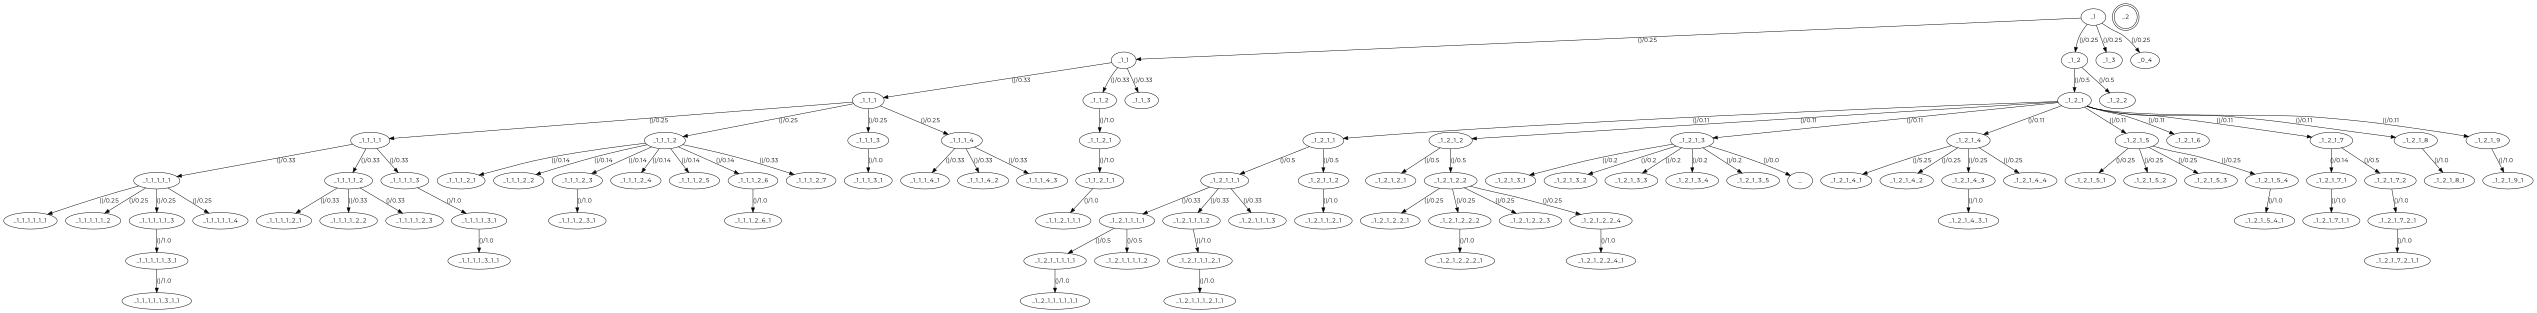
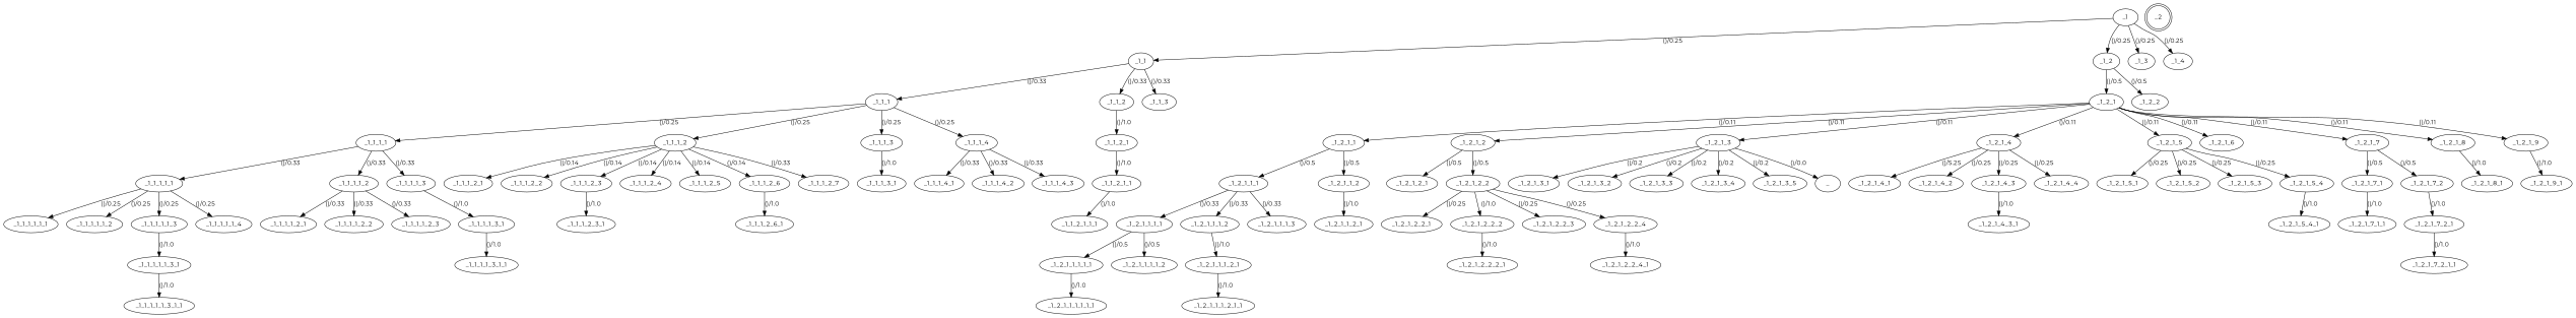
  digraph {
    fontname=Montserrat
    node [fontname=Montserrat]
    edge [check_guard="(u'', u'')" fontname=Montserrat probability=0.25 set_guard="(u'', u'')"]
    _1
    _1_1
    _1_2
    _1_3
-   _1_4 [label=_0_4]
+   _1_4
    _1_1_1
    _1_1_2
    _1_1_3
    _1_2_1
    _1_2_2
    _1_1_1_1
    _1_1_1_2
    _1_1_1_3
    _1_1_1_4
    _1_1_2_1
    _1_1_1_1_1
    _1_1_1_1_2
    _1_1_1_1_3
    _1_1_1_2_1
    _1_1_1_2_2
    _1_1_1_2_3
    _1_1_1_2_4
    _1_1_1_2_5
    _1_1_1_2_6
    _1_1_1_2_7
    _1_1_1_3_1
    _1_1_1_4_1
    _1_1_1_4_2
    _1_1_1_4_3
    _1_1_1_1_1_1
    _1_1_1_1_1_2
    _1_1_1_1_1_3
    _1_1_1_1_1_4
    _1_1_1_1_2_1
    _1_1_1_1_2_2
    _1_1_1_1_2_3
    _1_1_1_1_3_1
    _1_1_1_1_1_3_1
    _1_1_1_1_1_3_1_1
    _1_2_1_1
    _1_2_1_2
    _1_2_1_3
    _1_2_1_4
    _1_2_1_5
    _1_2_1_6
    _1_2_1_7
    _1_2_1_8
    _1_2_1_9
    _1_2_1_1_1
    _1_2_1_1_2
    _1_2_1_2_1
    _1_2_1_2_2
    _1_2_1_3_1
    _1_2_1_3_2
    _1_2_1_3_3
    _1_2_1_3_4
    _1_2_1_3_5
    _
    _1_2_1_4_1
    _1_2_1_4_2
    _1_2_1_4_3
    _1_2_1_4_4
    _1_2_1_5_1
    _1_2_1_5_2
    _1_2_1_5_3
    _1_2_1_5_4
    _1_2_1_7_1
    _1_2_1_7_2
    _1_2_1_8_1
    _1_2_1_9_1
    _1_2_1_1_1_1
    _1_2_1_1_1_2
    _1_2_1_1_1_3
    _1_2_1_1_2_1
    _1_2_1_1_1_1_1
    _1_2_1_1_1_1_2
    _1_2_1_1_1_2_1
    _1_2_1_1_1_1_1_1
    _1_2_1_1_1_2_1_1
    _1_1_1_1_3_1_1
    _1_1_1_2_3_1
    _1_1_1_2_6_1
    _1_2_1_2_2_1
    _1_2_1_2_2_2
    _1_2_1_2_2_3
    _1_2_1_2_2_4
    _1_2_1_4_3_1
    _1_2_1_5_4_1
    _1_1_2_1_1
    _1_1_2_1_1_1
    _1_2_1_2_2_2_1
    _1_2_1_2_2_4_1
    _1_2_1_7_1_1
    _1_2_1_7_2_1
    _1_2_1_7_2_1_1
    _2 [shape=doublecircle]
    _1 -> _1_1 [edge_id="2e678790-9e4f-11e5-a1e9-c94aa1a82f8a" label="()/0.25"]
    _1 -> _1_2 [edge_id="b7ea712f-9fda-11e5-913e-9de6f5b0dae0" label="()/0.25"]
    _1 -> _1_3 [edge_id="d2c36373-3485-11e7-b3dc-08002785a9bd" label="()/0.25"]
    _1 -> _1_4 [edge_id="e6fa43dd-3e63-11e7-ad81-08002785a9bd" label="()/0.25"]
    _1_1 -> _1_1_1 [edge_id="81d6a141-9e4f-11e5-aab6-c94aa1a82f8a" label="()/0.33" probability=0.333333333333]
    _1_1 -> _1_1_2 [edge_id="e7adb1b1-f643-11e5-981d-ac3908247c49" label="()/0.33" probability=0.333333333333]
    _1_1 -> _1_1_3 [edge_id="e0976905-2345-11e7-b3c3-08002785a9bd" label="()/0.33" probability=0.333333333333]
    _1_2 -> _1_2_1 [edge_id="ef1f7010-9fda-11e5-8400-9de6f5b0dae0" label="()/0.5" probability=0.5]
    _1_2 -> _1_2_2 [edge_id="417d6889-a364-11e7-a7bd-080027a1c69f" label="()/0.5" probability=0.5]
    _1_1_1 -> _1_1_1_1 [edge_id="b4f876f1-9e51-11e5-adca-c94aa1a82f8a" label="()/0.25"]
    _1_1_1 -> _1_1_1_2 [edge_id="5ac631a2-c597-11e5-9c43-a94980e8de8d" label="()/0.25"]
    _1_1_1 -> _1_1_1_3 [edge_id="01e835f0-020b-11e6-9721-e054f09a367a" label="()/0.25"]
    _1_1_1 -> _1_1_1_4 [edge_id="cbafe05c-04ff-11e7-ba46-08002785a9bd" label="()/0.25"]
    _1_1_2 -> _1_1_2_1 [edge_id="10132f90-f644-11e5-9fda-ac3908247c49" label="()/1.0" probability=1.0]
    _1_2_1 -> _1_2_1_1 [edge_id="48e6e3a2-a22c-11e5-94e0-9de6f5b0dae0" label="()/0.11" probability=0.111111111111]
    _1_2_1 -> _1_2_1_2 [edge_id="8fd85a22-df90-11e5-b89d-06967e125e75" label="()/0.11" probability=0.111111111111]
    _1_2_1 -> _1_2_1_3 [edge_id="5f9861b1-f640-11e5-beb5-ac3908247c49" label="()/0.11" probability=0.111111111111]
    _1_2_1 -> _1_2_1_4 [edge_id="b65f31df-f640-11e5-b7ed-ac3908247c49" label="()/0.11" probability=0.111111111111]
    _1_2_1 -> _1_2_1_5 [edge_id="d3797380-f640-11e5-9991-ac3908247c49" label="()/0.11" probability=0.111111111111]
    _1_2_1 -> _1_2_1_6 [edge_id="0117009e-f641-11e5-9410-ac3908247c49" label="()/0.11" probability=0.111111111111]
    _1_2_1 -> _1_2_1_7 [edge_id="e75055a1-57ce-11e6-85a7-00aa004d0001" label="()/0.11" probability=0.111111111111]
    _1_2_1 -> _1_2_1_8 [edge_id="abe079f0-57d3-11e6-8ebe-00aa004d0001" label="()/0.11" probability=0.111111111111]
    _1_2_1 -> _1_2_1_9 [edge_id="fe418951-5873-11e6-9476-00aa004d0001" label="()/0.11" probability=0.111111111111]
    _1_1_1_1 -> _1_1_1_1_1 [edge_id="d8a15850-9e6b-11e5-9e4c-c94aa1a82f8a" label="()/0.33" probability=0.333333333333]
    _1_1_1_1 -> _1_1_1_1_2 [edge_id="a9ab5d41-a233-11e5-b9ec-9de6f5b0dae0" label="()/0.33" probability=0.333333333333]
    _1_1_1_1 -> _1_1_1_1_3 [edge_id="f550d89f-a4aa-11e5-beb0-f4097533ec73" label="()/0.33" probability=0.333333333333]
    _1_1_1_2 -> _1_1_1_2_1 [edge_id="7dca13ae-c5a1-11e5-a6cc-a94980e8de8d" label="()/0.14" probability=0.142857142857]
    _1_1_1_2 -> _1_1_1_2_2 [edge_id="0a07589c-cfde-11e5-8acc-06967e125e75" label="()/0.14" probability=0.142857142857]
    _1_1_1_2 -> _1_1_1_2_3 [edge_id="af4a028f-f65e-11e5-9f07-ac3908247c49" label="()/0.14" probability=0.142857142857]
    _1_1_1_2 -> _1_1_1_2_4 [edge_id="d894c81f-853c-11e6-a904-e8b1fc3e4f3f" label="()/0.14" probability=0.142857142857]
    _1_1_1_2 -> _1_1_1_2_5 [edge_id="3a241001-853d-11e6-be32-e8b1fc3e4f3f" label="()/0.14" probability=0.142857142857]
    _1_1_1_2 -> _1_1_1_2_6 [edge_id="8f65018f-8700-11e6-882d-e8b1fc3e4f3f" label="()/0.14" probability=0.142857142857]
    _1_1_1_2 -> _1_1_1_2_7 [edge_id="791928b3-2345-11e7-b3c3-08002785a9bd" label="()/0.33" probability=0.142857142857]
    _1_1_1_3 -> _1_1_1_3_1 [edge_id="903eeedf-020e-11e6-bec0-e054f09a367a" label="()/1.0" probability=1.0]
    _1_1_1_4 -> _1_1_1_4_1 [edge_id="52218fb5-0500-11e7-ba46-08002785a9bd" label="()/0.33" probability=0.333333333333]
    _1_1_1_4 -> _1_1_1_4_2 [edge_id="06c157cf-0eed-11e7-9d66-08002785a9bd" label="()/0.33" probability=0.333333333333]
    _1_1_1_4 -> _1_1_1_4_3 [edge_id="67db4c6d-0ef8-11e7-9d66-08002785a9bd" label="()/0.33" probability=0.333333333333]
    _1_1_2_1 -> _1_1_2_1_1 [edge_id="8b5f8ee1-f645-11e5-a6ec-ac3908247c49" label="()/1.0" probability=1.0]
    _1_1_1_1_1 -> _1_1_1_1_1_1 [edge_id="57ef7452-9e6e-11e5-9eb1-c94aa1a82f8a" label="()/0.25"]
    _1_1_1_1_1 -> _1_1_1_1_1_2 [edge_id="900ef2cf-9f35-11e5-896a-c94aa1a82f8a" label="()/0.25"]
    _1_1_1_1_1 -> _1_1_1_1_1_3 [edge_id="209b6262-9f37-11e5-86d1-c94aa1a82f8a" label="()/0.25"]
    _1_1_1_1_1 -> _1_1_1_1_1_4 [edge_id="75fa5301-9fd8-11e5-9775-9de6f5b0dae0" label="()/0.25"]
    _1_1_1_1_2 -> _1_1_1_1_2_1 [edge_id="27da5f90-a234-11e5-a19d-9de6f5b0dae0" label="()/0.33" probability=0.333333333333]
    _1_1_1_1_2 -> _1_1_1_1_2_2 [edge_id="07faf570-169e-11e6-9c64-f7b8fcc8552b" label="()/0.33" probability=0.333333333333]
    _1_1_1_1_2 -> _1_1_1_1_2_3 [edge_id="bdbe91a2-766b-11e6-8706-e8b1fc3e4f3f" label="()/0.33" probability=0.333333333333]
    _1_1_1_1_3 -> _1_1_1_1_3_1 [edge_id="8f542f10-a4ab-11e5-bac3-f4097533ec73" label="()/1.0" probability=1.0]
    _1_1_1_2_3 -> _1_1_1_2_3_1 [edge_id="dc1ac9d0-f65e-11e5-9566-ac3908247c49" label="()/1.0" probability=1.0]
    _1_1_1_2_6 -> _1_1_1_2_6_1 [edge_id="05837370-8c97-11e6-8775-e8b1fc3e4f3f" label="()/1.0" probability=1.0]
    _1_1_1_1_1_3 -> _1_1_1_1_1_3_1 [edge_id="42bfdb50-9fcd-11e5-b846-9de6f5b0dae0" label="()/1.0" probability=1.0]
    _1_1_1_1_3_1 -> _1_1_1_1_3_1_1 [edge_id="fde14531-a4ab-11e5-85f0-f4097533ec73" label="()/1.0" probability=1.0]
    _1_1_1_1_1_3_1 -> _1_1_1_1_1_3_1_1 [edge_id="fe481c50-9fd4-11e5-833f-9de6f5b0dae0" label="()/1.0" probability=1.0]
    _1_2_1_1 -> _1_2_1_1_1 [edge_id="2e806570-a22e-11e5-b882-9de6f5b0dae0" label="()/0.5" probability=0.5]
    _1_2_1_1 -> _1_2_1_1_2 [edge_id="a2a9b958-df94-11e5-9abd-06967e125e75" label="()/0.5" probability=0.5]
    _1_2_1_2 -> _1_2_1_2_1 [edge_id="c347c771-f661-11e5-be2f-ac3908247c49" label="()/0.5" probability=0.5]
    _1_2_1_2 -> _1_2_1_2_2 [edge_id="209c4e01-f671-11e5-9c02-ac3908247c49" label="()/0.5" probability=0.5]
    _1_2_1_3 -> _1_2_1_3_1 [edge_id="f31d8dc1-5a2c-11e6-82ac-00aa004d0001" label="()/0.2" probability=0.2]
    _1_2_1_3 -> _1_2_1_3_2 [edge_id="5127a681-5a2d-11e6-8fa9-00aa004d0001" label="()/0.2" probability=0.2]
    _1_2_1_3 -> _1_2_1_3_3 [edge_id="3fd51e81-5f9b-11e6-9a89-e8b1fc3e4f3f" label="()/0.2" probability=0.2]
    _1_2_1_3 -> _1_2_1_3_4 [edge_id="463a41af-3e81-11e7-9bec-08002785a9bd" label="()/0.2" probability=0.2]
    _1_2_1_3 -> _1_2_1_3_5 [edge_id="70148633-3e82-11e7-9bec-08002785a9bd" label="()/0.2" probability=0.2]
    _1_2_1_3 -> _ [check_guard="('', '')" edge_id="1f9fc825-d68a-11e7-b2e2-080027a1c69f" label="()/0.0" probability=0.0 set_guard="('', '')"]
    _1_2_1_4 -> _1_2_1_4_1 [edge_id="d7425041-57c5-11e6-bc07-00aa004d0001" label="()/5.25"]
    _1_2_1_4 -> _1_2_1_4_2 [edge_id="718da29f-5a2b-11e6-9686-00aa004d0001" label="()/0.25"]
    _1_2_1_4 -> _1_2_1_4_3 [edge_id="f48006c1-8f9c-11e6-9944-e8b1fc3e4f3f" label="()/0.25"]
    _1_2_1_4 -> _1_2_1_4_4 [edge_id="082df1a9-3e86-11e7-9bec-08002785a9bd" label="()/0.25"]
    _1_2_1_5 -> _1_2_1_5_1 [edge_id="b3931726-ec5b-11e6-803d-08002785a9bd" label="()/0.25"]
    _1_2_1_5 -> _1_2_1_5_2 [edge_id="81f201f7-edf4-11e6-abbe-08002785a9bd" label="()/0.25"]
    _1_2_1_5 -> _1_2_1_5_3 [edge_id="03f002f3-edf5-11e6-abbe-08002785a9bd" label="()/0.25"]
    _1_2_1_5 -> _1_2_1_5_4 [edge_id="622622db-a4f6-11e7-85a0-080027a1c69f" label="()/0.25"]
-   _1_2_1_7 -> _1_2_1_7_1 [edge_id="78efa9df-57d2-11e6-b52d-00aa004d0001" label="()/0.14" probability=0.5]
+   _1_2_1_7 -> _1_2_1_7_1 [edge_id="78efa9df-57d2-11e6-b52d-00aa004d0001" label="()/0.5" probability=0.5]
    _1_2_1_7 -> _1_2_1_7_2 [edge_id="76414c40-8c97-11e6-95e5-e8b1fc3e4f3f" label="()/0.5" probability=0.5]
    _1_2_1_8 -> _1_2_1_8_1 [edge_id="d5157cd0-57d3-11e6-95a2-00aa004d0001" label="()/1.0" probability=1.0]
    _1_2_1_9 -> _1_2_1_9_1 [edge_id="d9b81b0f-589d-11e6-a9ba-00aa004d0001" label="()/1.0" probability=1.0]
    _1_2_1_1_1 -> _1_2_1_1_1_1 [edge_id="93d09071-a22f-11e5-8318-9de6f5b0dae0" label="()/0.33" probability=0.333333333333]
    _1_2_1_1_1 -> _1_2_1_1_1_2 [edge_id="13ad5081-a235-11e5-a36e-9de6f5b0dae0" label="()/0.33" probability=0.333333333333]
    _1_2_1_1_1 -> _1_2_1_1_1_3 [edge_id="ae4dc641-ec5f-11e6-803d-08002785a9bd" label="()/0.33" probability=0.333333333333]
    _1_2_1_1_2 -> _1_2_1_1_2_1 [edge_id="f81429b4-df94-11e5-9abd-06967e125e75" label="()/1.0" probability=1.0]
    _1_2_1_2_2 -> _1_2_1_2_2_1 [edge_id="0ffb9970-ffc7-11e5-a3e4-e054f09a367a" label="()/0.25"]
-   _1_2_1_2_2 -> _1_2_1_2_2_2 [edge_id="0119fc01-0b78-11e6-8515-bf3234c7007a" label="()/0.25"]
+   _1_2_1_2_2 -> _1_2_1_2_2_2 [edge_id="0119fc01-0b78-11e6-8515-bf3234c7007a" label="()/1.0"]
    _1_2_1_2_2 -> _1_2_1_2_2_3 [edge_id="ff70022e-0c4b-11e6-bd02-bf3234c7007a" label="()/0.25"]
    _1_2_1_2_2 -> _1_2_1_2_2_4 [edge_id="b13c7fdf-8ed1-11e6-85ba-e8b1fc3e4f3f" label="()/0.25"]
    _1_2_1_4_3 -> _1_2_1_4_3_1 [edge_id="42c3e270-8f9d-11e6-be7a-e8b1fc3e4f3f" label="()/1.0" probability=1.0]
    _1_2_1_5_4 -> _1_2_1_5_4_1 [edge_id="ca387e6f-b459-11e7-95b8-080027a1c69f" label="()/1.0" probability=1.0]
    _1_2_1_7_1 -> _1_2_1_7_1_1 [edge_id="4628ea00-8c69-11e6-ac13-e8b1fc3e4f3f" label="()/1.0" probability=1.0]
    _1_2_1_7_2 -> _1_2_1_7_2_1 [edge_id="7f798700-8c97-11e6-a68d-e8b1fc3e4f3f" label="()/1.0" probability=1.0]
    _1_2_1_1_1_1 -> _1_2_1_1_1_1_1 [edge_id="f084b622-a22f-11e5-8fa4-9de6f5b0dae0" label="()/0.5" probability=0.5]
    _1_2_1_1_1_1 -> _1_2_1_1_1_1_2 [edge_id="24dfa810-a232-11e5-b016-9de6f5b0dae0" label="()/0.5" probability=0.5]
    _1_2_1_1_1_2 -> _1_2_1_1_1_2_1 [edge_id="ac093881-a235-11e5-b660-9de6f5b0dae0" label="()/1.0" probability=1.0]
    _1_2_1_1_1_1_1 -> _1_2_1_1_1_1_1_1 [edge_id="81c4dac1-a230-11e5-88f7-9de6f5b0dae0" label="()/1.0" probability=1.0]
    _1_2_1_1_1_2_1 -> _1_2_1_1_1_2_1_1 [edge_id="35e8c890-a236-11e5-b809-9de6f5b0dae0" label="()/1.0" probability=1.0]
    _1_2_1_2_2_2 -> _1_2_1_2_2_2_1 [edge_id="97a569c1-0b78-11e6-ad87-bf3234c7007a" label="()/1.0" probability=1.0]
    _1_2_1_2_2_4 -> _1_2_1_2_2_4_1 [edge_id="221d22f1-8ed2-11e6-b2a6-e8b1fc3e4f3f" label="()/1.0" probability=1.0]
    _1_1_2_1_1 -> _1_1_2_1_1_1 [edge_id="b8489910-f645-11e5-8fb2-ac3908247c49" label="()/1.0" probability=1.0]
    _1_2_1_7_2_1 -> _1_2_1_7_2_1_1 [edge_id="6c792aa1-6ea8-11e6-8010-e8b1fc3e4f3f" label="()/1.0" probability=1.0]
  }
